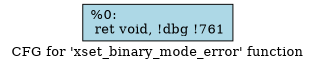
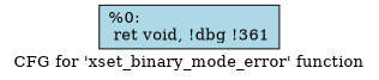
  digraph {
    label="CFG for 'xset_binary_mode_error' function"
-   n1 [label="{%0:\l  ret void, !dbg !761\l}" shape=record style=filled fillcolor=lightblue]
+   n1 [label="{%0:\l  ret void, !dbg !361\l}" shape=record style=filled fillcolor=lightblue]
  }
